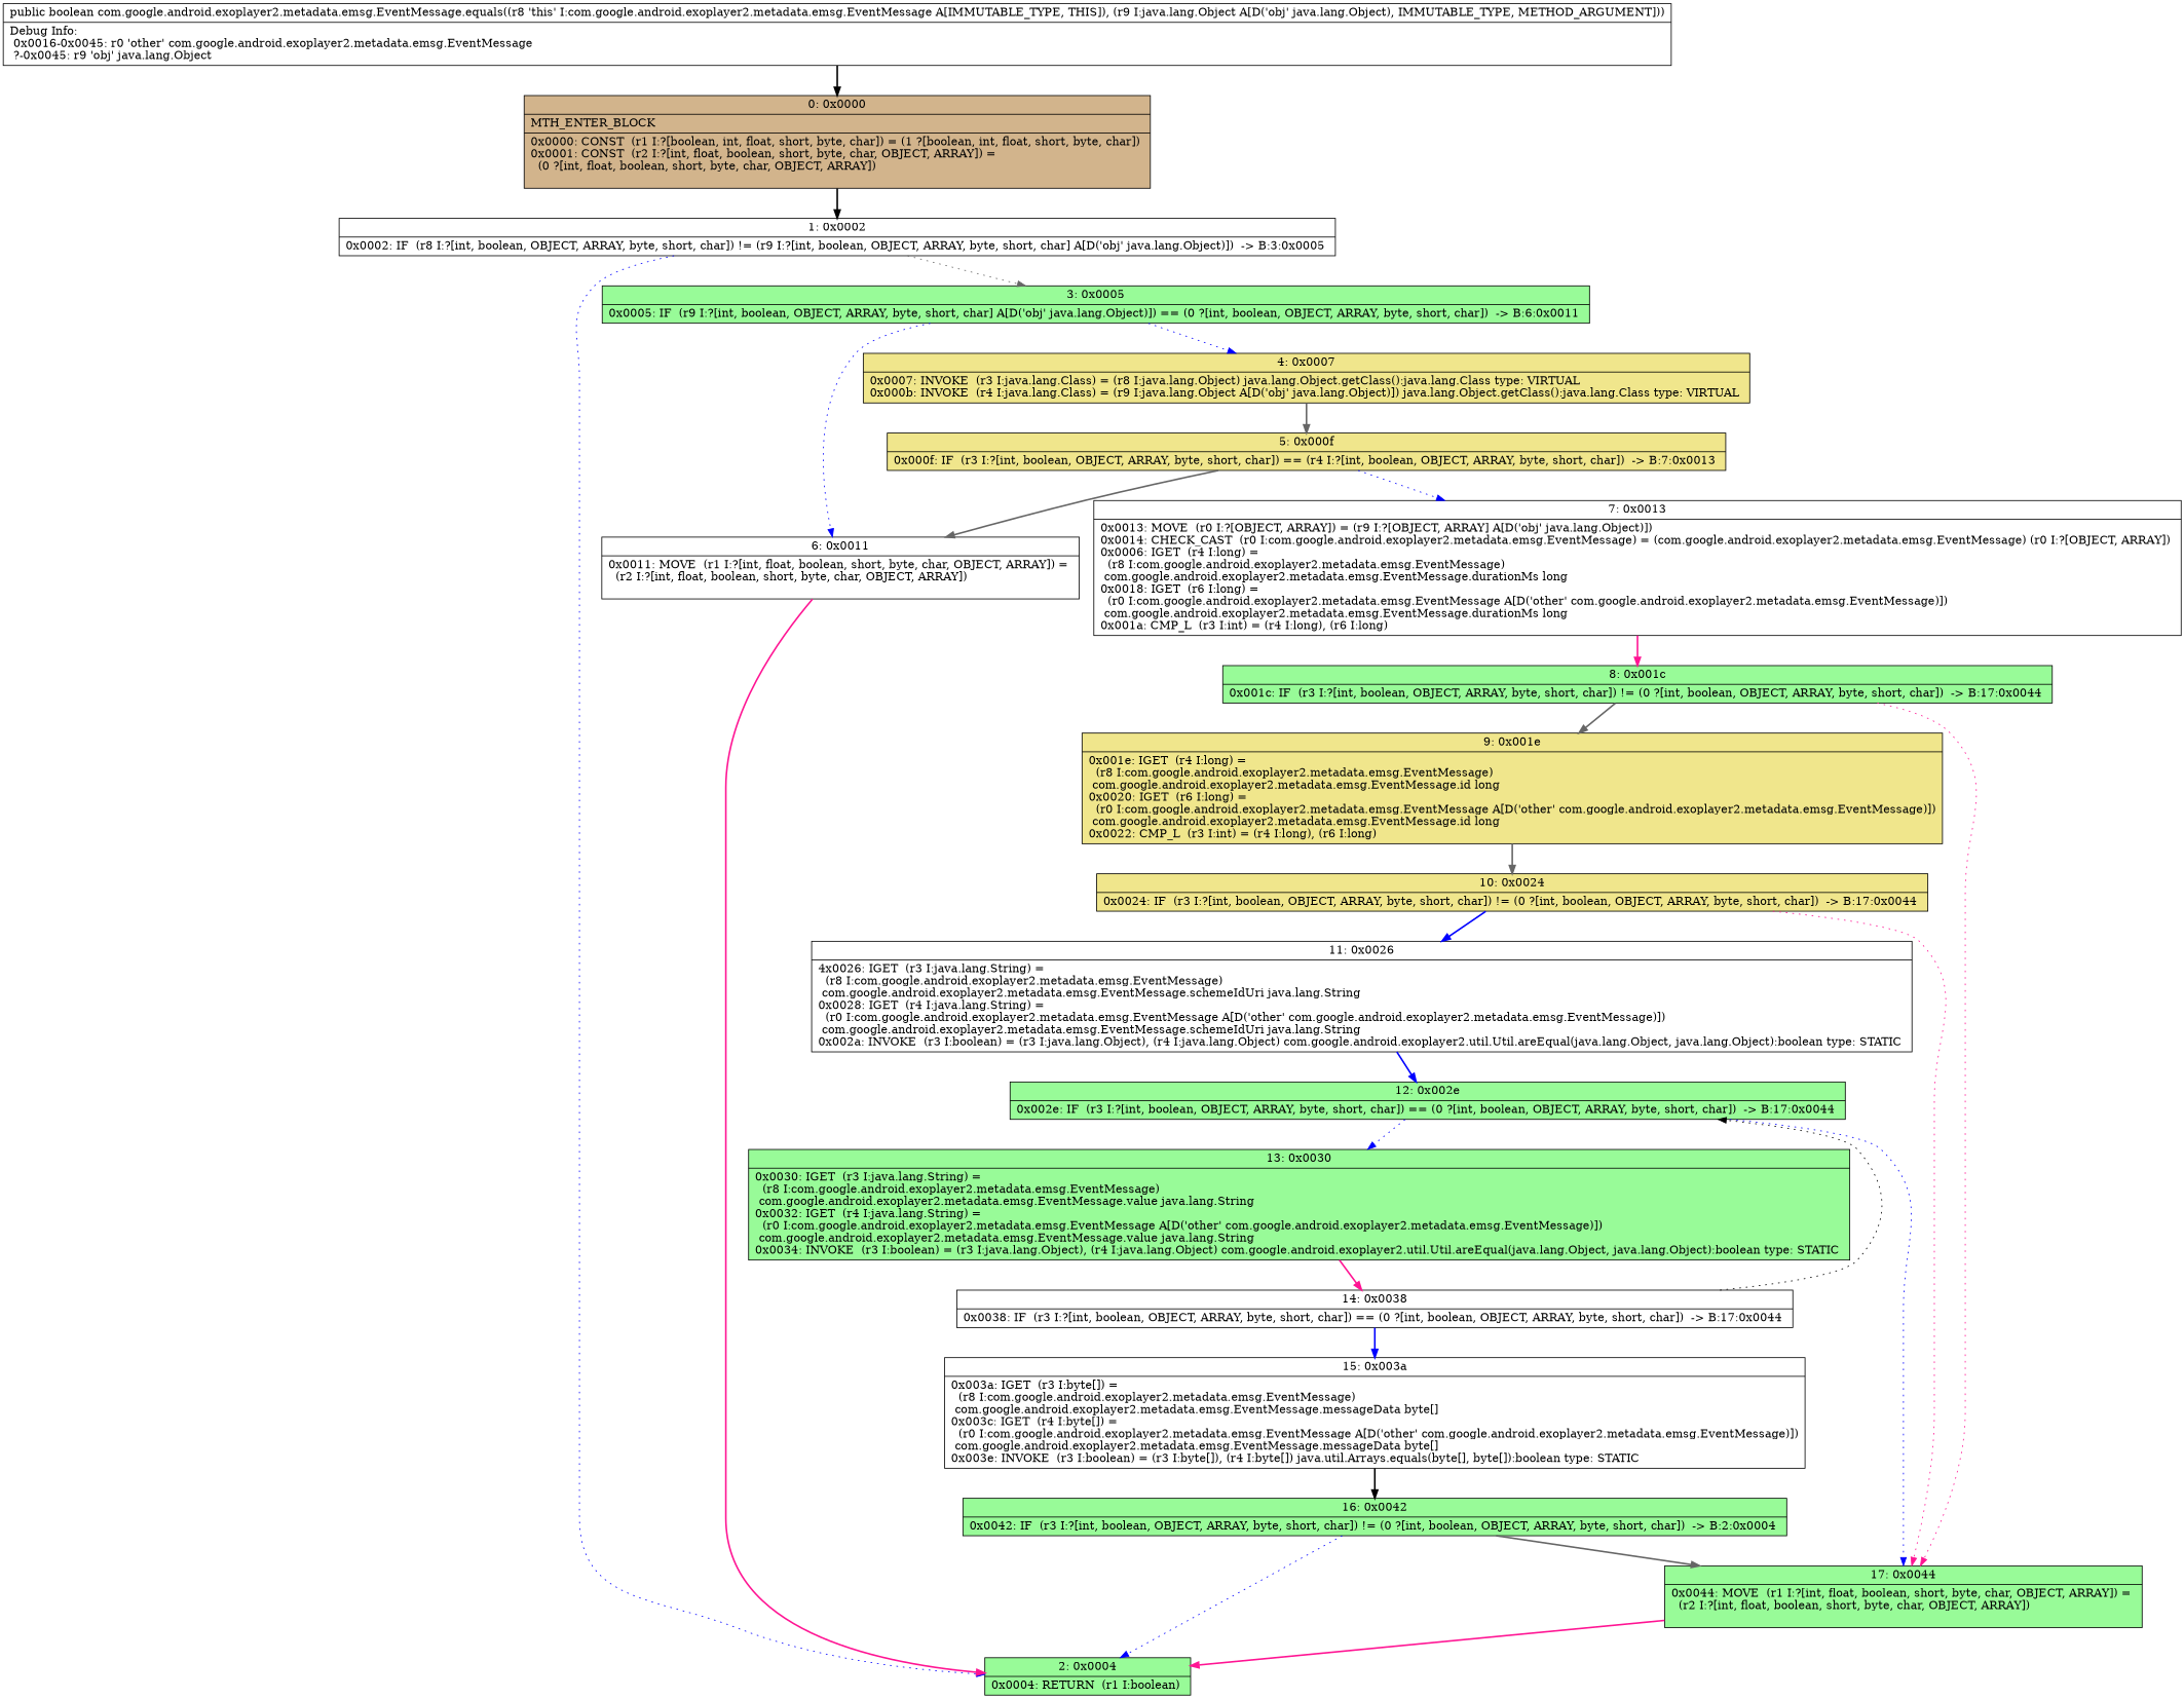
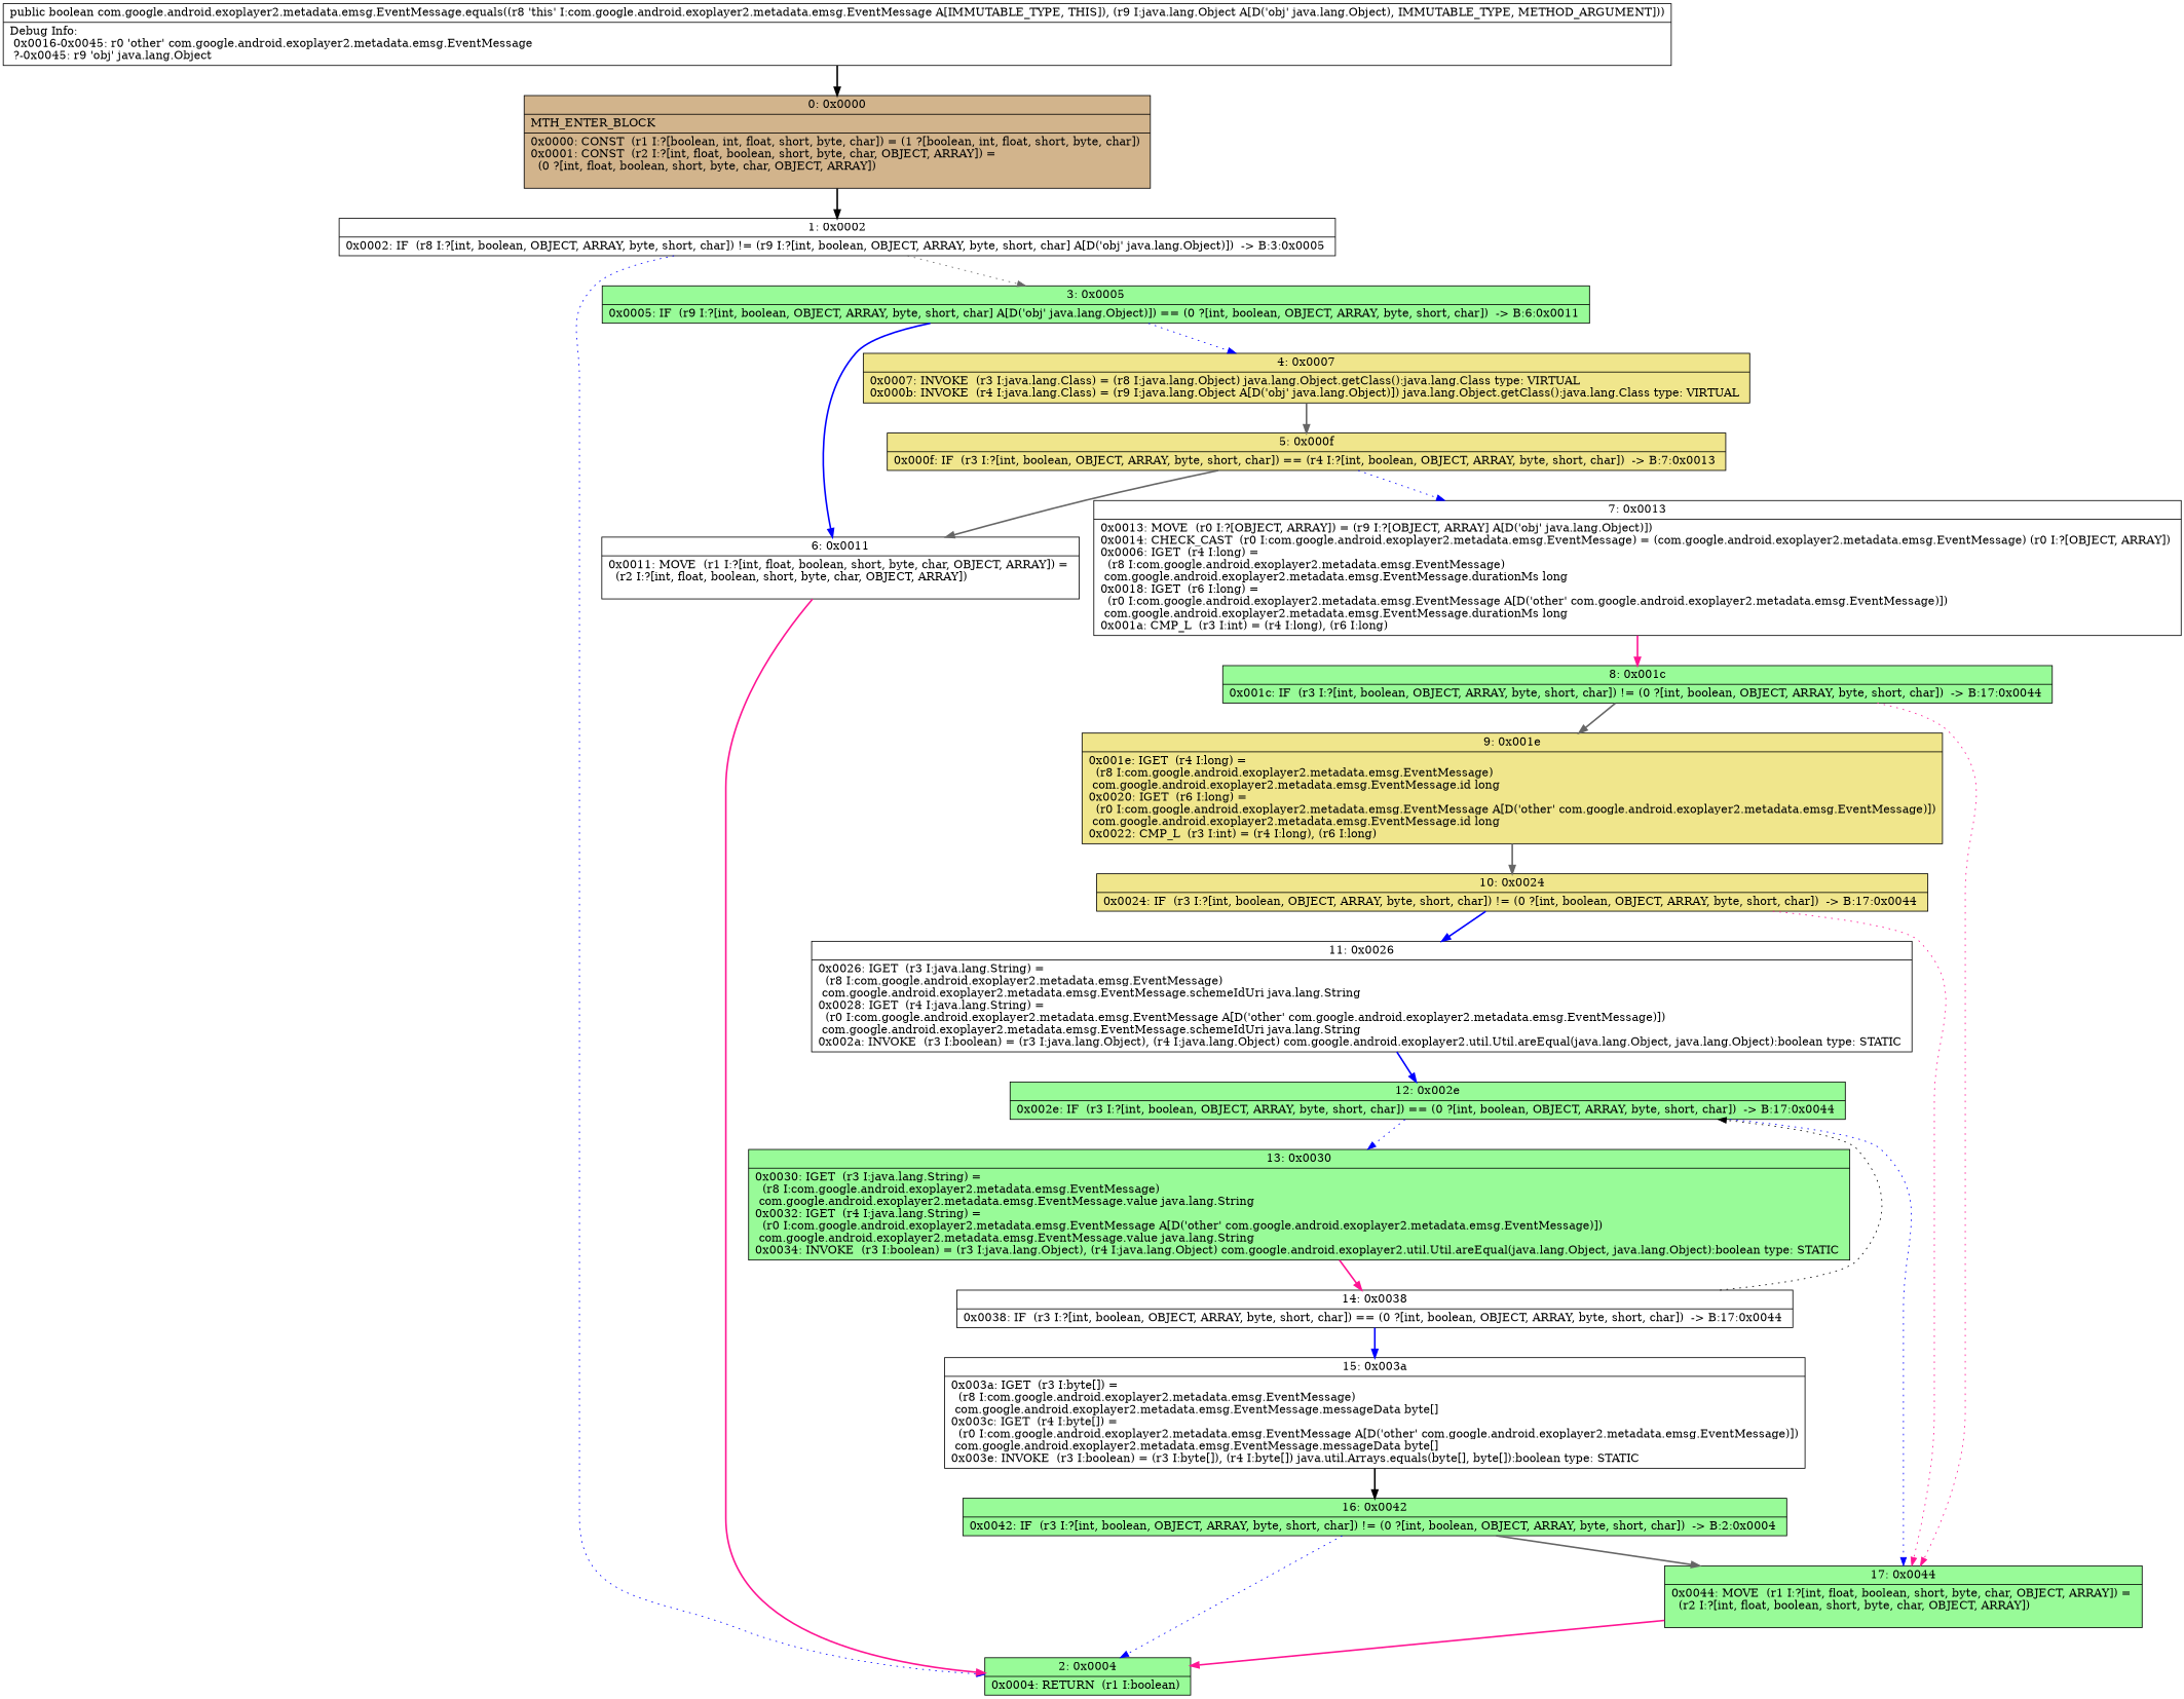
  digraph {
    node [fillcolor=white shape=record style=filled]
    edge [color=blue style=bold]
    n1 [fillcolor=tan label="{0\:\ 0x0000|MTH_ENTER_BLOCK\l|0x0000: CONST  (r1 I:?[boolean, int, float, short, byte, char]) = (1 ?[boolean, int, float, short, byte, char]) \l0x0001: CONST  (r2 I:?[int, float, boolean, short, byte, char, OBJECT, ARRAY]) = \l  (0 ?[int, float, boolean, short, byte, char, OBJECT, ARRAY])\l \l}"]
    n2 [label="{1\:\ 0x0002|0x0002: IF  (r8 I:?[int, boolean, OBJECT, ARRAY, byte, short, char]) != (r9 I:?[int, boolean, OBJECT, ARRAY, byte, short, char] A[D('obj' java.lang.Object)])  \-\> B:3:0x0005 \l}"]
    n3 [fillcolor=palegreen label="{2\:\ 0x0004|0x0004: RETURN  (r1 I:boolean) \l}"]
    n4 [fillcolor=palegreen label="{3\:\ 0x0005|0x0005: IF  (r9 I:?[int, boolean, OBJECT, ARRAY, byte, short, char] A[D('obj' java.lang.Object)]) == (0 ?[int, boolean, OBJECT, ARRAY, byte, short, char])  \-\> B:6:0x0011 \l}"]
    n5 [fillcolor=khaki label="{4\:\ 0x0007|0x0007: INVOKE  (r3 I:java.lang.Class) = (r8 I:java.lang.Object) java.lang.Object.getClass():java.lang.Class type: VIRTUAL \l0x000b: INVOKE  (r4 I:java.lang.Class) = (r9 I:java.lang.Object A[D('obj' java.lang.Object)]) java.lang.Object.getClass():java.lang.Class type: VIRTUAL \l}"]
    n6 [label="{6\:\ 0x0011|0x0011: MOVE  (r1 I:?[int, float, boolean, short, byte, char, OBJECT, ARRAY]) = \l  (r2 I:?[int, float, boolean, short, byte, char, OBJECT, ARRAY])\l \l}"]
    n7 [fillcolor=khaki label="{5\:\ 0x000f|0x000f: IF  (r3 I:?[int, boolean, OBJECT, ARRAY, byte, short, char]) == (r4 I:?[int, boolean, OBJECT, ARRAY, byte, short, char])  \-\> B:7:0x0013 \l}"]
    n8 [label="{7\:\ 0x0013|0x0013: MOVE  (r0 I:?[OBJECT, ARRAY]) = (r9 I:?[OBJECT, ARRAY] A[D('obj' java.lang.Object)]) \l0x0014: CHECK_CAST  (r0 I:com.google.android.exoplayer2.metadata.emsg.EventMessage) = (com.google.android.exoplayer2.metadata.emsg.EventMessage) (r0 I:?[OBJECT, ARRAY]) \l0x0006: IGET  (r4 I:long) = \l  (r8 I:com.google.android.exoplayer2.metadata.emsg.EventMessage)\l com.google.android.exoplayer2.metadata.emsg.EventMessage.durationMs long \l0x0018: IGET  (r6 I:long) = \l  (r0 I:com.google.android.exoplayer2.metadata.emsg.EventMessage A[D('other' com.google.android.exoplayer2.metadata.emsg.EventMessage)])\l com.google.android.exoplayer2.metadata.emsg.EventMessage.durationMs long \l0x001a: CMP_L  (r3 I:int) = (r4 I:long), (r6 I:long) \l}"]
    n9 [fillcolor=palegreen label="{8\:\ 0x001c|0x001c: IF  (r3 I:?[int, boolean, OBJECT, ARRAY, byte, short, char]) != (0 ?[int, boolean, OBJECT, ARRAY, byte, short, char])  \-\> B:17:0x0044 \l}"]
    n10 [fillcolor=khaki label="{9\:\ 0x001e|0x001e: IGET  (r4 I:long) = \l  (r8 I:com.google.android.exoplayer2.metadata.emsg.EventMessage)\l com.google.android.exoplayer2.metadata.emsg.EventMessage.id long \l0x0020: IGET  (r6 I:long) = \l  (r0 I:com.google.android.exoplayer2.metadata.emsg.EventMessage A[D('other' com.google.android.exoplayer2.metadata.emsg.EventMessage)])\l com.google.android.exoplayer2.metadata.emsg.EventMessage.id long \l0x0022: CMP_L  (r3 I:int) = (r4 I:long), (r6 I:long) \l}"]
    n11 [fillcolor=palegreen label="{17\:\ 0x0044|0x0044: MOVE  (r1 I:?[int, float, boolean, short, byte, char, OBJECT, ARRAY]) = \l  (r2 I:?[int, float, boolean, short, byte, char, OBJECT, ARRAY])\l \l}"]
    n12 [fillcolor=khaki label="{10\:\ 0x0024|0x0024: IF  (r3 I:?[int, boolean, OBJECT, ARRAY, byte, short, char]) != (0 ?[int, boolean, OBJECT, ARRAY, byte, short, char])  \-\> B:17:0x0044 \l}"]
-   n13 [label="{11\:\ 0x0026|4x0026: IGET  (r3 I:java.lang.String) = \l  (r8 I:com.google.android.exoplayer2.metadata.emsg.EventMessage)\l com.google.android.exoplayer2.metadata.emsg.EventMessage.schemeIdUri java.lang.String \l0x0028: IGET  (r4 I:java.lang.String) = \l  (r0 I:com.google.android.exoplayer2.metadata.emsg.EventMessage A[D('other' com.google.android.exoplayer2.metadata.emsg.EventMessage)])\l com.google.android.exoplayer2.metadata.emsg.EventMessage.schemeIdUri java.lang.String \l0x002a: INVOKE  (r3 I:boolean) = (r3 I:java.lang.Object), (r4 I:java.lang.Object) com.google.android.exoplayer2.util.Util.areEqual(java.lang.Object, java.lang.Object):boolean type: STATIC \l}"]
+   n13 [label="{11\:\ 0x0026|0x0026: IGET  (r3 I:java.lang.String) = \l  (r8 I:com.google.android.exoplayer2.metadata.emsg.EventMessage)\l com.google.android.exoplayer2.metadata.emsg.EventMessage.schemeIdUri java.lang.String \l0x0028: IGET  (r4 I:java.lang.String) = \l  (r0 I:com.google.android.exoplayer2.metadata.emsg.EventMessage A[D('other' com.google.android.exoplayer2.metadata.emsg.EventMessage)])\l com.google.android.exoplayer2.metadata.emsg.EventMessage.schemeIdUri java.lang.String \l0x002a: INVOKE  (r3 I:boolean) = (r3 I:java.lang.Object), (r4 I:java.lang.Object) com.google.android.exoplayer2.util.Util.areEqual(java.lang.Object, java.lang.Object):boolean type: STATIC \l}"]
    n14 [fillcolor=palegreen label="{12\:\ 0x002e|0x002e: IF  (r3 I:?[int, boolean, OBJECT, ARRAY, byte, short, char]) == (0 ?[int, boolean, OBJECT, ARRAY, byte, short, char])  \-\> B:17:0x0044 \l}"]
    n15 [fillcolor=palegreen label="{13\:\ 0x0030|0x0030: IGET  (r3 I:java.lang.String) = \l  (r8 I:com.google.android.exoplayer2.metadata.emsg.EventMessage)\l com.google.android.exoplayer2.metadata.emsg.EventMessage.value java.lang.String \l0x0032: IGET  (r4 I:java.lang.String) = \l  (r0 I:com.google.android.exoplayer2.metadata.emsg.EventMessage A[D('other' com.google.android.exoplayer2.metadata.emsg.EventMessage)])\l com.google.android.exoplayer2.metadata.emsg.EventMessage.value java.lang.String \l0x0034: INVOKE  (r3 I:boolean) = (r3 I:java.lang.Object), (r4 I:java.lang.Object) com.google.android.exoplayer2.util.Util.areEqual(java.lang.Object, java.lang.Object):boolean type: STATIC \l}"]
    n16 [label="{14\:\ 0x0038|0x0038: IF  (r3 I:?[int, boolean, OBJECT, ARRAY, byte, short, char]) == (0 ?[int, boolean, OBJECT, ARRAY, byte, short, char])  \-\> B:17:0x0044 \l}"]
    n17 [label="{15\:\ 0x003a|0x003a: IGET  (r3 I:byte[]) = \l  (r8 I:com.google.android.exoplayer2.metadata.emsg.EventMessage)\l com.google.android.exoplayer2.metadata.emsg.EventMessage.messageData byte[] \l0x003c: IGET  (r4 I:byte[]) = \l  (r0 I:com.google.android.exoplayer2.metadata.emsg.EventMessage A[D('other' com.google.android.exoplayer2.metadata.emsg.EventMessage)])\l com.google.android.exoplayer2.metadata.emsg.EventMessage.messageData byte[] \l0x003e: INVOKE  (r3 I:boolean) = (r3 I:byte[]), (r4 I:byte[]) java.util.Arrays.equals(byte[], byte[]):boolean type: STATIC \l}"]
    n18 [fillcolor=palegreen label="{16\:\ 0x0042|0x0042: IF  (r3 I:?[int, boolean, OBJECT, ARRAY, byte, short, char]) != (0 ?[int, boolean, OBJECT, ARRAY, byte, short, char])  \-\> B:2:0x0004 \l}"]
    n19 [label="{public boolean com.google.android.exoplayer2.metadata.emsg.EventMessage.equals((r8 'this' I:com.google.android.exoplayer2.metadata.emsg.EventMessage A[IMMUTABLE_TYPE, THIS]), (r9 I:java.lang.Object A[D('obj' java.lang.Object), IMMUTABLE_TYPE, METHOD_ARGUMENT]))  | Debug Info:\l  0x0016\-0x0045: r0 'other' com.google.android.exoplayer2.metadata.emsg.EventMessage\l  ?\-0x0045: r9 'obj' java.lang.Object\l}"]
    n1 -> n2 [color=black]
    n2 -> n3 [style=dotted]
    n2 -> n4 [color=gray40 style=dotted]
    n4 -> n5 [style=dotted]
-   n4 -> n6 [style=dotted]
+   n4 -> n6
    n5 -> n7 [color=gray40]
    n6 -> n3 [color=deeppink]
    n7 -> n6 [color=gray40]
    n7 -> n8 [style=dotted]
    n8 -> n9 [color=deeppink]
    n9 -> n10 [color=gray40]
    n9 -> n11 [color=deeppink style=dotted]
    n10 -> n12 [color=gray40]
    n11 -> n3 [color=deeppink]
    n12 -> n11 [color=deeppink style=dotted]
    n12 -> n13
    n13 -> n14
    n14 -> n11 [style=dotted]
    n14 -> n15 [style=dotted]
    n15 -> n16 [color=deeppink]
    n16 -> n14 [color=black style=dotted]
    n16 -> n17
    n17 -> n18 [color=black]
    n18 -> n3 [style=dotted]
    n18 -> n11 [color=gray40]
    n19 -> n1 [color=black]
  }
